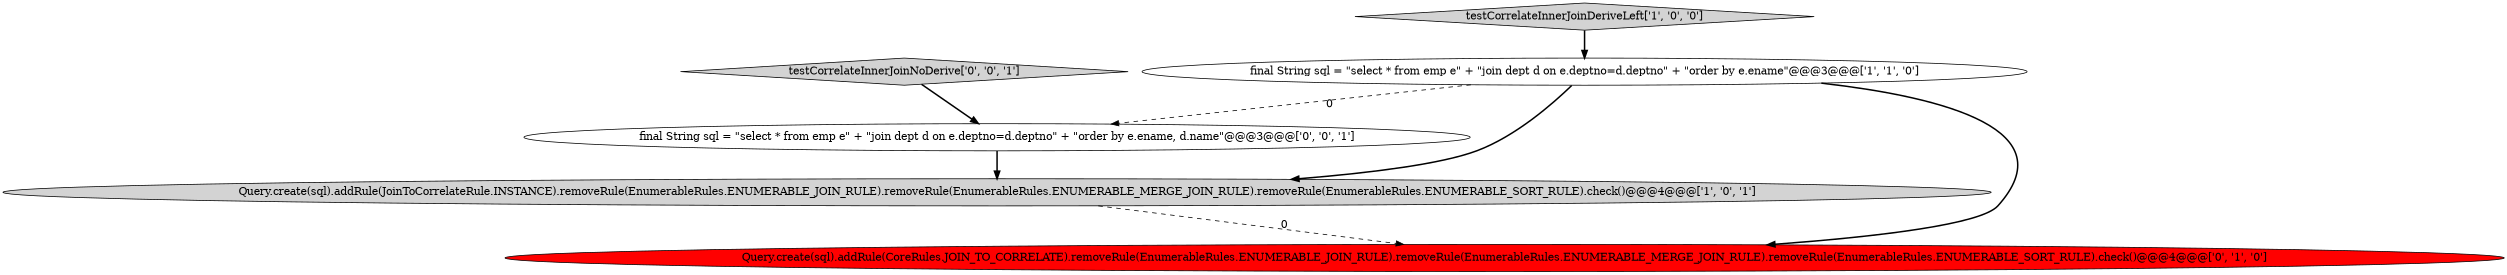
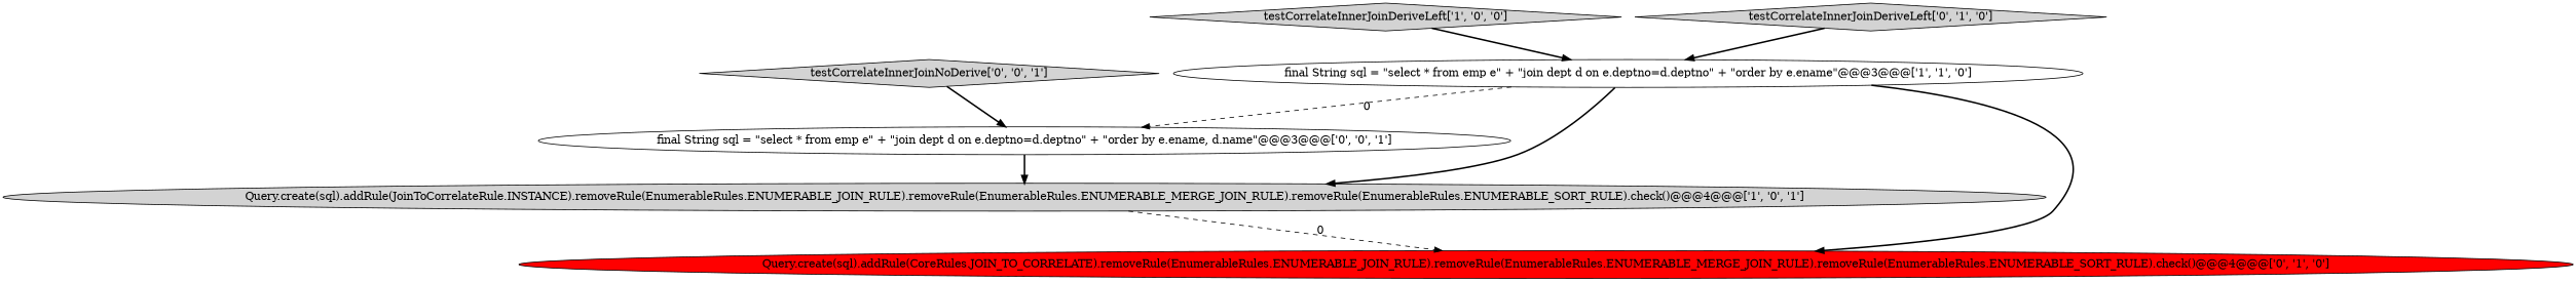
  digraph {
    node [fillcolor=lightgray shape=ellipse style=filled]
    edge [style=bold]
    n1 [fillcolor=white label="final String sql = \"select * from emp e\" + \"join dept d on e.deptno=d.deptno\" + \"order by e.ename\"@@@3@@@['1', '1', '0']"]
    n2 [label="Query.create(sql).addRule(JoinToCorrelateRule.INSTANCE).removeRule(EnumerableRules.ENUMERABLE_JOIN_RULE).removeRule(EnumerableRules.ENUMERABLE_MERGE_JOIN_RULE).removeRule(EnumerableRules.ENUMERABLE_SORT_RULE).check()@@@4@@@['1', '0', '1']"]
    n3 [fillcolor=white label="final String sql = \"select * from emp e\" + \"join dept d on e.deptno=d.deptno\" + \"order by e.ename, d.name\"@@@3@@@['0', '0', '1']"]
    n4 [fillcolor=red label="Query.create(sql).addRule(CoreRules.JOIN_TO_CORRELATE).removeRule(EnumerableRules.ENUMERABLE_JOIN_RULE).removeRule(EnumerableRules.ENUMERABLE_MERGE_JOIN_RULE).removeRule(EnumerableRules.ENUMERABLE_SORT_RULE).check()@@@4@@@['0', '1', '0']"]
    n5 [label="testCorrelateInnerJoinDeriveLeft['1', '0', '0']" shape=diamond]
    n6 [label="testCorrelateInnerJoinNoDerive['0', '0', '1']" shape=diamond]
+   n7 [label="testCorrelateInnerJoinDeriveLeft['0', '1', '0']" shape=diamond]
    n1 -> n2
    n1 -> n3 [label=0 style=dashed]
    n1 -> n4
    n2 -> n4 [label=0 style=dashed]
    n3 -> n2
    n5 -> n1
    n6 -> n3
+   n7 -> n1
  }
